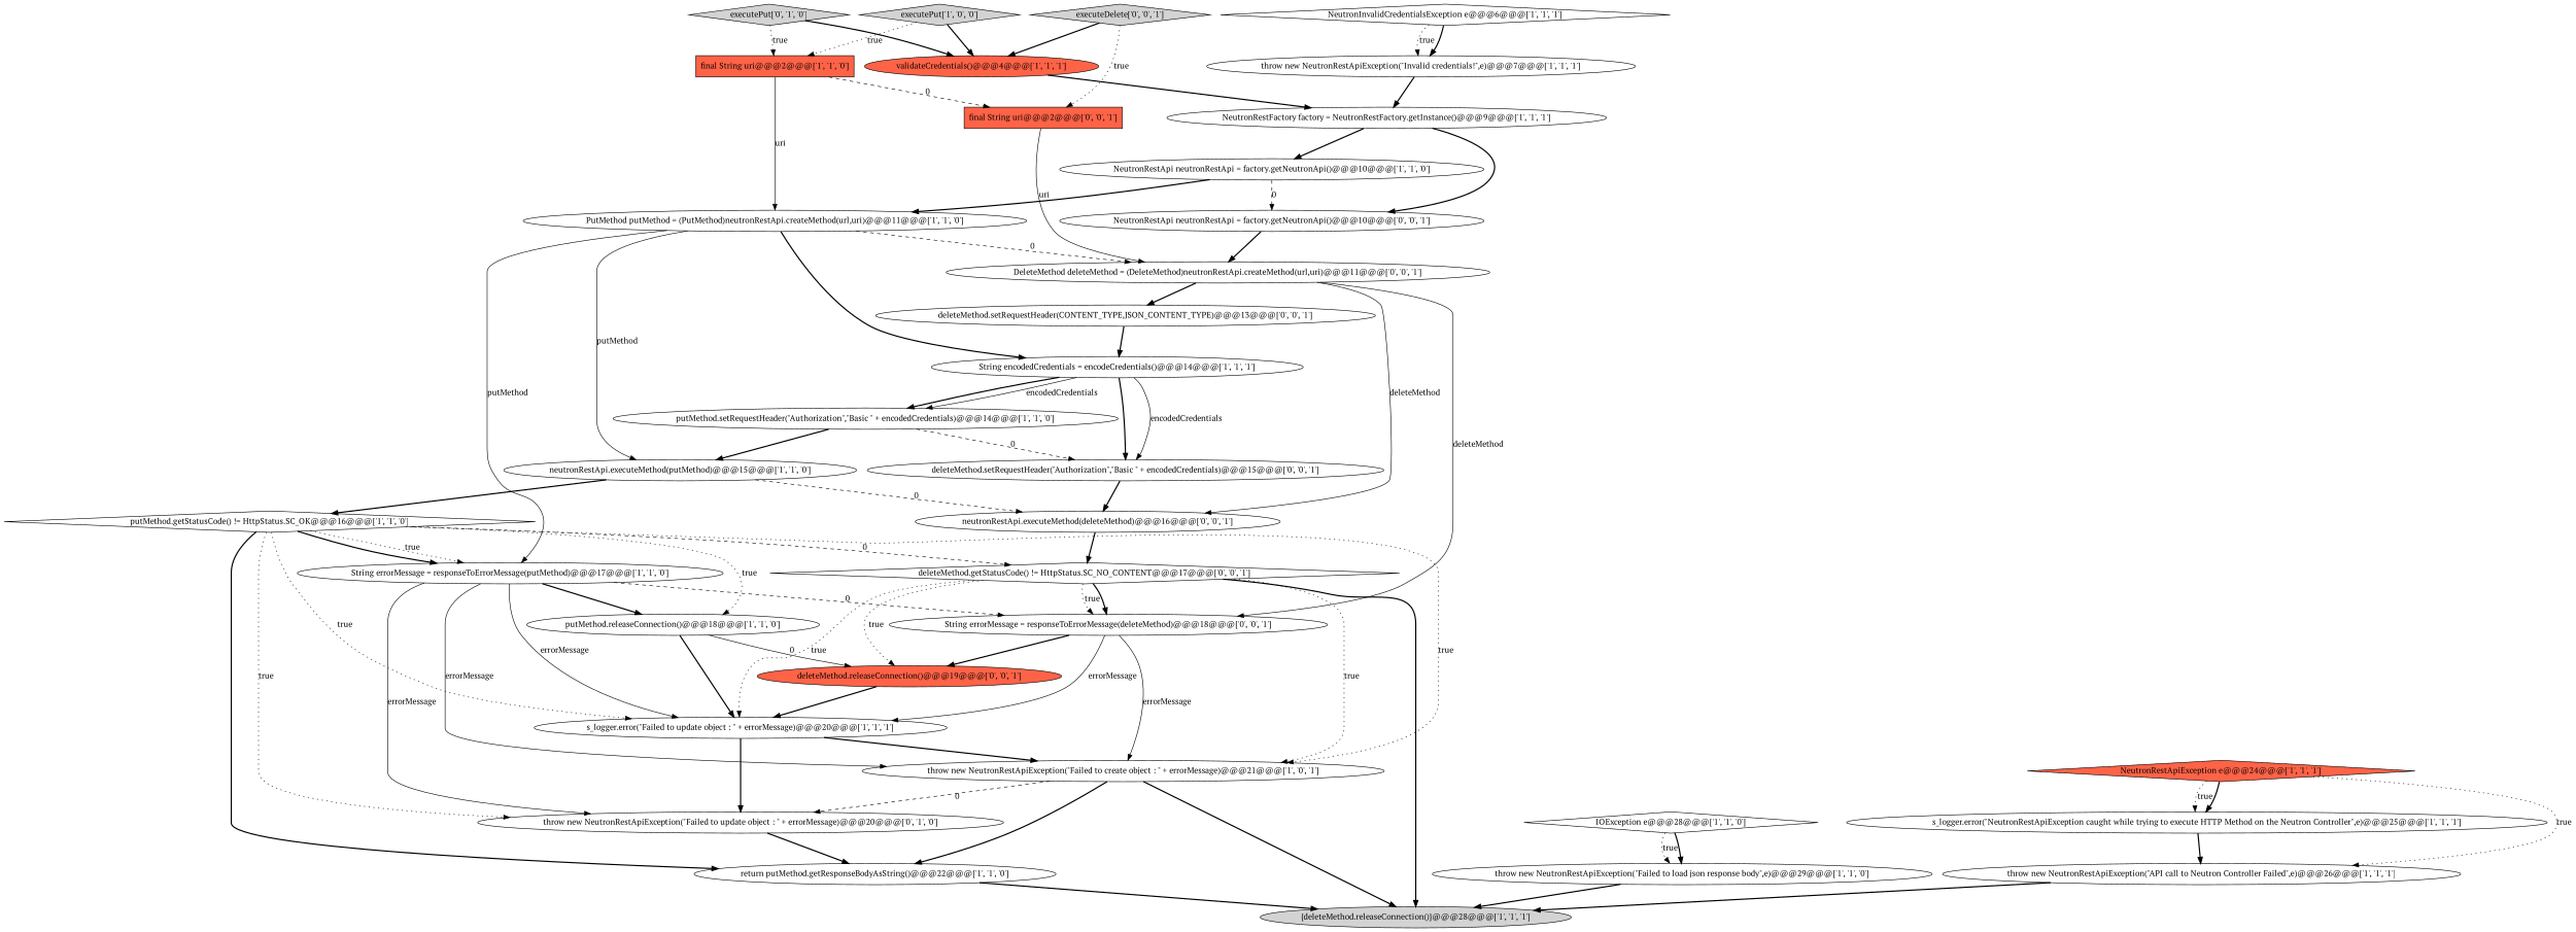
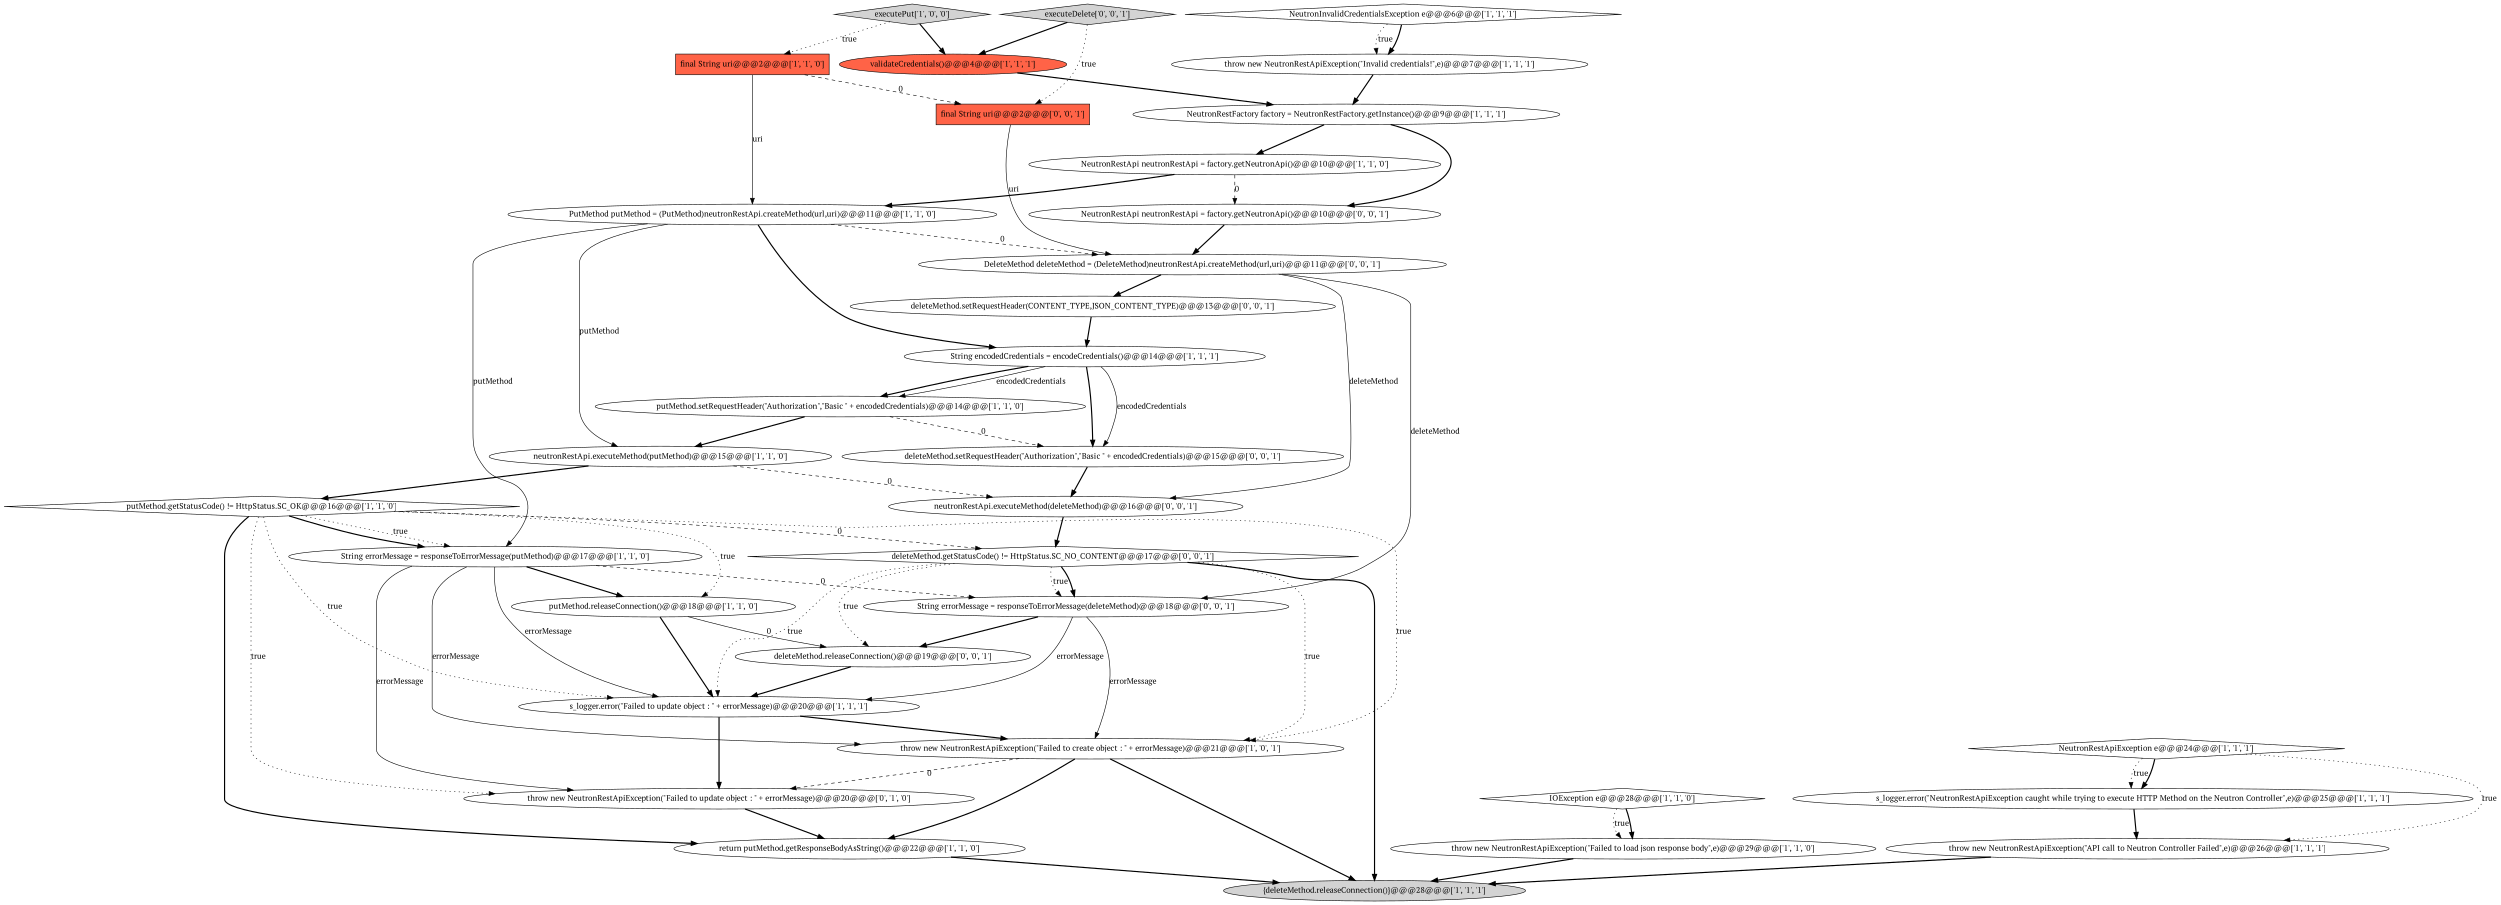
  digraph {
    fontname="PT Serif"
    node [fillcolor=white fontname="PT Serif" shape=ellipse style=filled]
    edge [fontname="PT Serif" style=bold]
    n1 [fillcolor=tomato label="final String uri@@@2@@@['0', '0', '1']" shape=box]
    n2 [label="DeleteMethod deleteMethod = (DeleteMethod)neutronRestApi.createMethod(url,uri)@@@11@@@['0', '0', '1']"]
    n3 [label="neutronRestApi.executeMethod(deleteMethod)@@@16@@@['0', '0', '1']"]
    n4 [label="String errorMessage = responseToErrorMessage(deleteMethod)@@@18@@@['0', '0', '1']"]
    n5 [label="deleteMethod.setRequestHeader(CONTENT_TYPE,JSON_CONTENT_TYPE)@@@13@@@['0', '0', '1']"]
    n6 [label="deleteMethod.setRequestHeader(\"Authorization\",\"Basic \" + encodedCredentials)@@@15@@@['0', '0', '1']"]
    n7 [label="deleteMethod.getStatusCode() != HttpStatus.SC_NO_CONTENT@@@17@@@['0', '0', '1']" shape=diamond]
    n8 [label="String encodedCredentials = encodeCredentials()@@@14@@@['1', '1', '1']"]
    n9 [label="putMethod.setRequestHeader(\"Authorization\",\"Basic \" + encodedCredentials)@@@14@@@['1', '1', '0']"]
    n10 [label="neutronRestApi.executeMethod(putMethod)@@@15@@@['1', '1', '0']"]
    n11 [label="putMethod.getStatusCode() != HttpStatus.SC_OK@@@16@@@['1', '1', '0']" shape=diamond]
    n12 [label="s_logger.error(\"Failed to update object : \" + errorMessage)@@@20@@@['1', '1', '1']"]
    n13 [label="throw new NeutronRestApiException(\"Failed to update object : \" + errorMessage)@@@20@@@['0', '1', '0']"]
    n14 [label="return putMethod.getResponseBodyAsString()@@@22@@@['1', '1', '0']"]
    n15 [label="throw new NeutronRestApiException(\"Failed to create object : \" + errorMessage)@@@21@@@['1', '0', '1']"]
    n16 [label="putMethod.releaseConnection()@@@18@@@['1', '1', '0']"]
    n17 [label="String errorMessage = responseToErrorMessage(putMethod)@@@17@@@['1', '1', '0']"]
-   n18 [fillcolor=tomato label="deleteMethod.releaseConnection()@@@19@@@['0', '0', '1']"]
+   n18 [label="deleteMethod.releaseConnection()@@@19@@@['0', '0', '1']"]
    n19 [fillcolor=tomato label="final String uri@@@2@@@['1', '1', '0']" shape=box]
    n20 [label="PutMethod putMethod = (PutMethod)neutronRestApi.createMethod(url,uri)@@@11@@@['1', '1', '0']"]
    n21 [label="throw new NeutronRestApiException(\"Invalid credentials!\",e)@@@7@@@['1', '1', '1']"]
    n22 [label="NeutronRestFactory factory = NeutronRestFactory.getInstance()@@@9@@@['1', '1', '1']"]
    n23 [label="NeutronRestApi neutronRestApi = factory.getNeutronApi()@@@10@@@['1', '1', '0']"]
    n24 [label="NeutronRestApi neutronRestApi = factory.getNeutronApi()@@@10@@@['0', '0', '1']"]
-   n25 [fillcolor=lightgray label="executePut['0', '1', '0']" shape=diamond]
    n26 [fillcolor=tomato label="validateCredentials()@@@4@@@['1', '1', '1']"]
    n27 [label="throw new NeutronRestApiException(\"Failed to load json response body\",e)@@@29@@@['1', '1', '0']"]
    n28 [fillcolor=lightgray label="{deleteMethod.releaseConnection()}@@@28@@@['1', '1', '1']"]
    n29 [label="throw new NeutronRestApiException(\"API call to Neutron Controller Failed\",e)@@@26@@@['1', '1', '1']"]
    n30 [label="s_logger.error(\"NeutronRestApiException caught while trying to execute HTTP Method on the Neutron Controller\",e)@@@25@@@['1', '1', '1']"]
    n31 [fillcolor=lightgray label="executeDelete['0', '0', '1']" shape=diamond]
-   n32 [fillcolor=tomato label="NeutronRestApiException e@@@24@@@['1', '1', '1']" shape=diamond]
+   n32 [label="NeutronRestApiException e@@@24@@@['1', '1', '1']" shape=diamond]
    n33 [fillcolor=lightgray label="executePut['1', '0', '0']" shape=diamond]
    n34 [label="NeutronInvalidCredentialsException e@@@6@@@['1', '1', '1']" shape=diamond]
    n35 [label="IOException e@@@28@@@['1', '1', '0']" shape=diamond]
    n1 -> n2 [label=uri style=solid]
    n2 -> n3 [label=deleteMethod style=solid]
    n2 -> n4 [label=deleteMethod style=solid]
    n2 -> n5
    n3 -> n7
    n4 -> n12 [label=errorMessage style=solid]
    n4 -> n15 [label=errorMessage style=solid]
    n4 -> n18
    n5 -> n8
    n6 -> n3
    n7 -> n4 [label=true style=dotted]
    n7 -> n4
    n7 -> n12 [label=true style=dotted]
    n7 -> n15 [label=true style=dotted]
    n7 -> n18 [label=true style=dotted]
    n7 -> n28
    n8 -> n6 [label=encodedCredentials style=solid]
    n8 -> n6
    n8 -> n9
    n8 -> n9 [label=encodedCredentials style=solid]
    n9 -> n6 [label=0 style=dashed]
    n9 -> n10
    n10 -> n3 [label=0 style=dashed]
    n10 -> n11
    n11 -> n7 [label=0 style=dashed]
    n11 -> n12 [label=true style=dotted]
    n11 -> n13 [label=true style=dotted]
    n11 -> n14
    n11 -> n15 [label=true style=dotted]
    n11 -> n16 [label=true style=dotted]
    n11 -> n17 [label=true style=dotted]
    n11 -> n17
    n12 -> n13
    n12 -> n15
    n13 -> n14
    n14 -> n28
    n15 -> n13 [label=0 style=dashed]
    n15 -> n14
    n15 -> n28
    n16 -> n12
    n16 -> n18 [label=0 style=solid]
    n17 -> n4 [label=0 style=dashed]
    n17 -> n12 [label=errorMessage style=solid]
    n17 -> n13 [label=errorMessage style=solid]
    n17 -> n15 [label=errorMessage style=solid]
    n17 -> n16
    n18 -> n12
    n19 -> n1 [label=0 style=dashed]
    n19 -> n20 [label=uri style=solid]
    n20 -> n2 [label=0 style=dashed]
    n20 -> n8
    n20 -> n10 [label=putMethod style=solid]
    n20 -> n17 [label=putMethod style=solid]
    n21 -> n22
    n22 -> n23
    n22 -> n24
    n23 -> n20
    n23 -> n24 [label=0 style=dashed]
    n24 -> n2
-   n25 -> n19 [label=true style=dotted]
-   n25 -> n26
    n26 -> n22
    n27 -> n28
    n29 -> n28
    n30 -> n29
    n31 -> n1 [label=true style=dotted]
    n31 -> n26
    n32 -> n29 [label=true style=dotted]
    n32 -> n30 [label=true style=dotted]
    n32 -> n30
    n33 -> n19 [label=true style=dotted]
    n33 -> n26
    n34 -> n21
    n34 -> n21 [label=true style=dotted]
    n35 -> n27 [label=true style=dotted]
    n35 -> n27
  }
